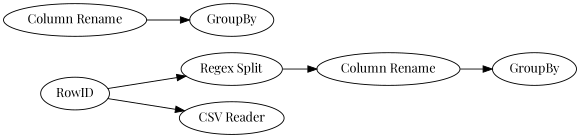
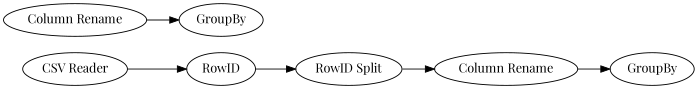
  digraph {
    fontname="Playfair Display"
    rankdir=LR
    node [fontname="Playfair Display"]
    edge [fontname="Playfair Display"]
-   n1 [label="Regex Split"]
+   n1 [label="RowID Split"]
    n2 [label="Column Rename"]
    n3 [label=GroupBy]
    n4 [label="CSV Reader"]
    n5 [label=RowID]
    n6 [label="Column Rename"]
    n7 [label=GroupBy]
    n1 -> n2
    n2 -> n3
-   n5 -> n4
+   n4 -> n5
    n5 -> n1
    n6 -> n7
  }
